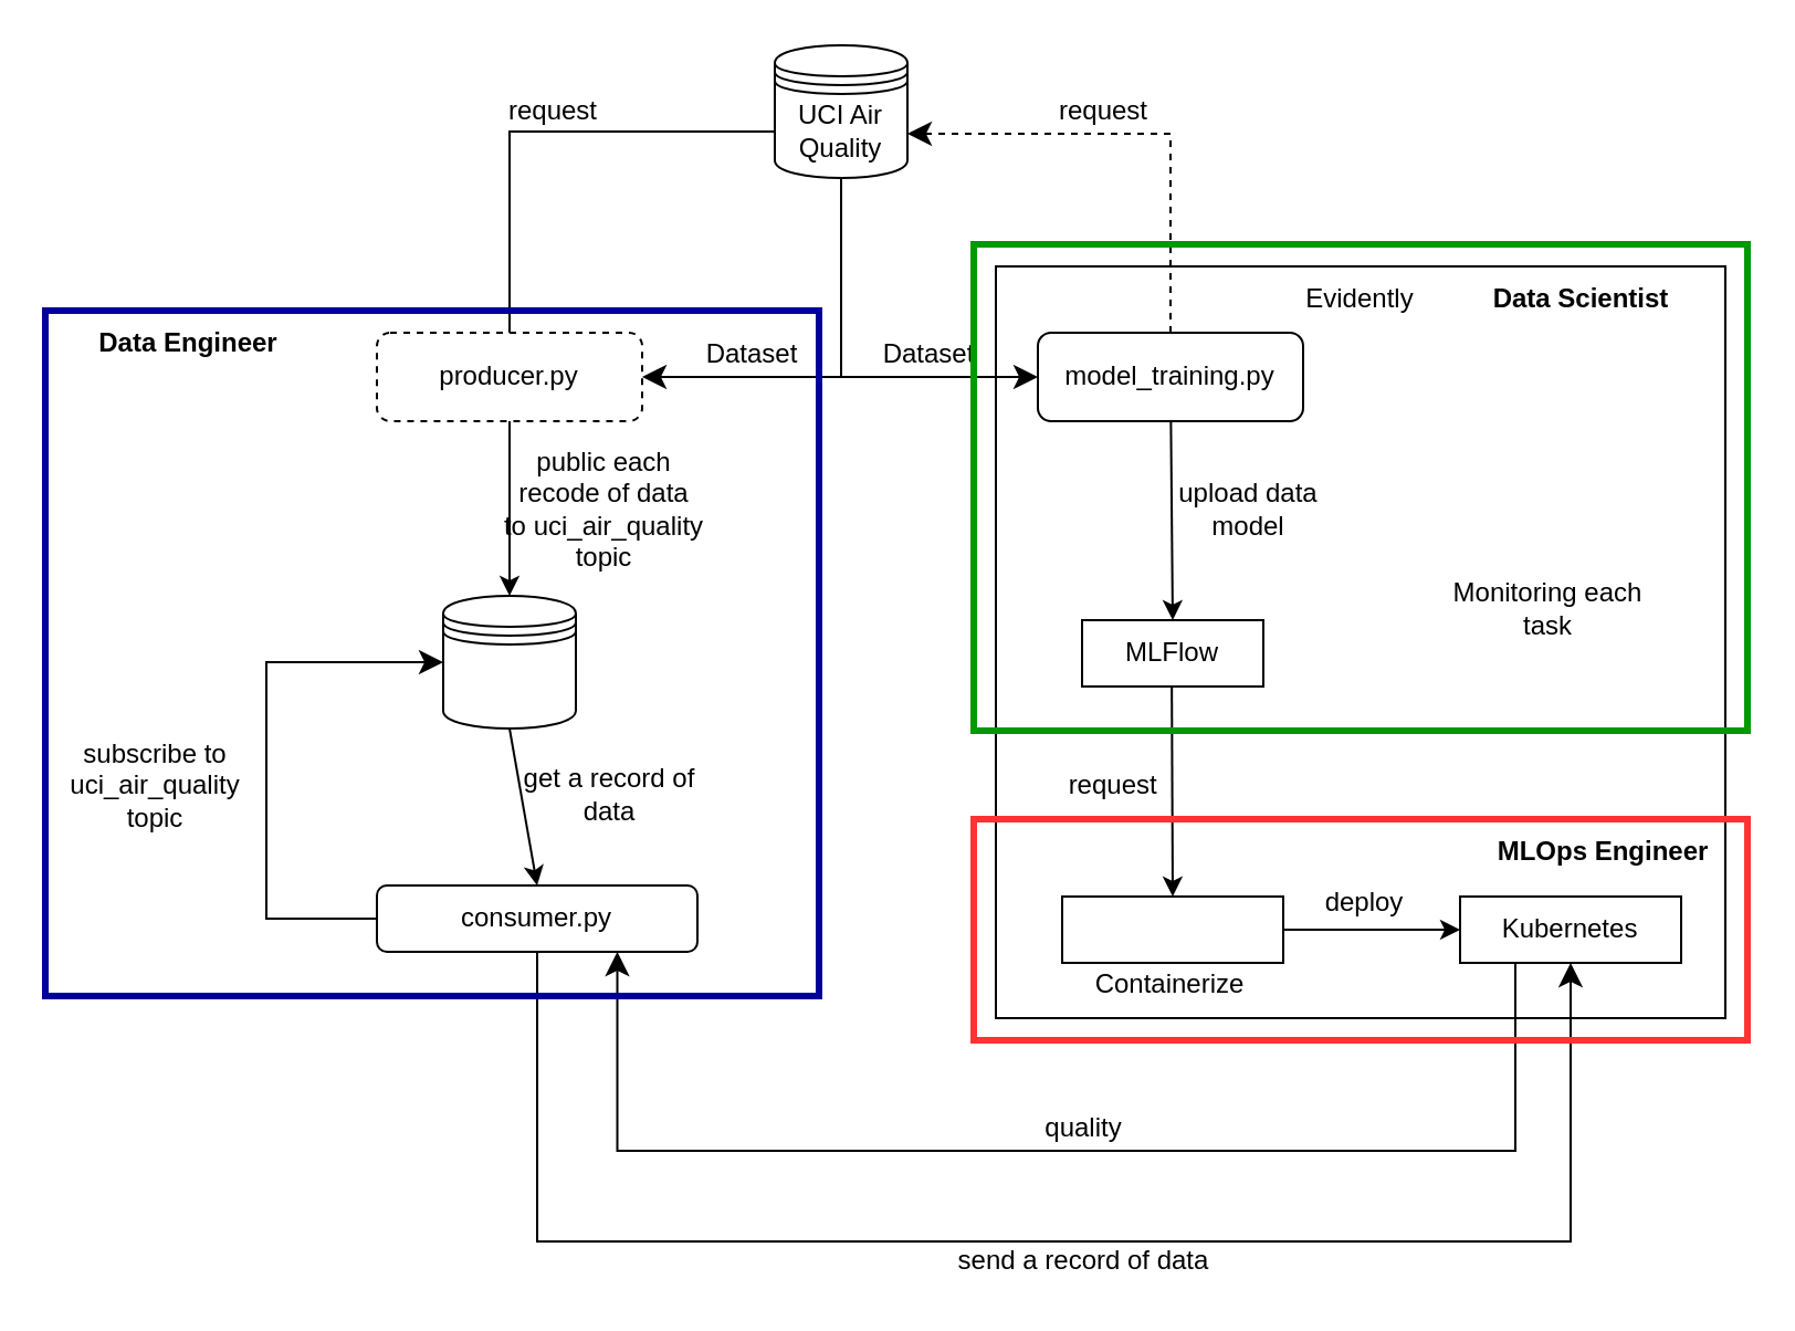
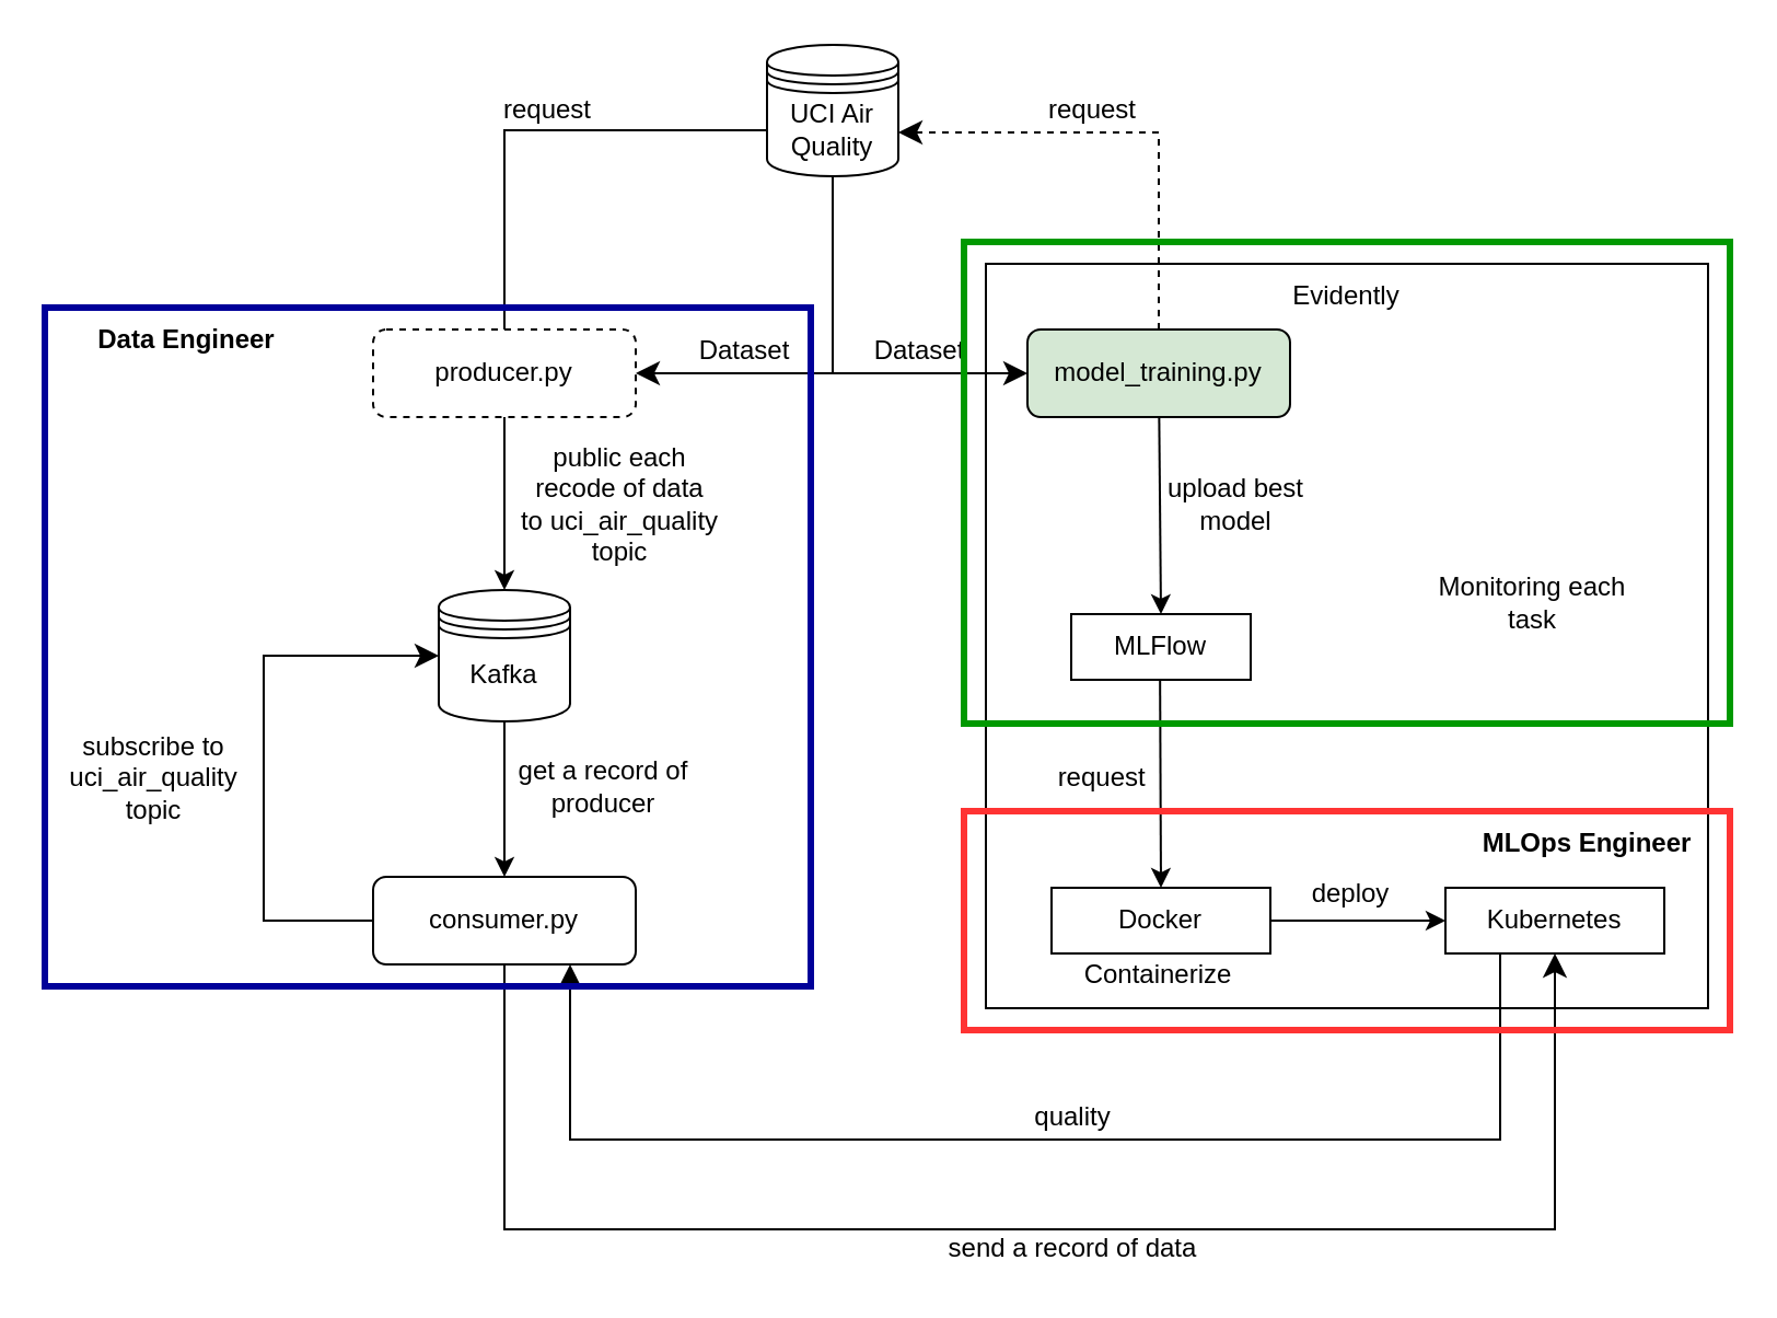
  <mxCell id="0" />
  <mxCell id="1" parent="0" />
  <mxCell id="2" value="" style="rounded=0;whiteSpace=wrap;html=1;" parent="1" vertex="1"><mxGeometry x="450" y="120" width="330" height="340" as="geometry" /></mxCell>
  <mxCell id="3" value="producer.py" style="rounded=1;whiteSpace=wrap;html=1;fontSize=12;glass=0;strokeWidth=1;shadow=0;dashed=1;" parent="1" vertex="1"><mxGeometry x="170" y="150" width="120" height="40" as="geometry" /></mxCell>
  <mxCell id="4" value="" style="group" parent="1" vertex="1" connectable="0"><mxGeometry x="350" y="20" width="60" height="60" as="geometry" /></mxCell>
  <mxCell id="5" value="" style="shape=datastore;whiteSpace=wrap;html=1;" parent="4" vertex="1"><mxGeometry width="60" height="60" as="geometry" /></mxCell>
  <mxCell id="6" value="UCI Air Quality" style="text;html=1;align=center;verticalAlign=middle;whiteSpace=wrap;rounded=0;" parent="4" vertex="1"><mxGeometry y="24" width="60" height="30" as="geometry" /></mxCell>
  <mxCell id="7" value="" style="edgeStyle=elbowEdgeStyle;elbow=vertical;endArrow=none;html=1;curved=0;rounded=0;endSize=8;startSize=8;exitX=0.5;exitY=0;exitDx=0;exitDy=0;entryX=0;entryY=0.5;entryDx=0;entryDy=0;" parent="1" source="3" target="6" edge="1"><mxGeometry width="50" height="50" relative="1" as="geometry"><mxPoint x="214" y="75" as="sourcePoint" /><mxPoint x="310" y="30" as="targetPoint" /><Array as="points"><mxPoint x="290" y="59" /></Array></mxGeometry></mxCell>
  <mxCell id="8" value="request" style="text;html=1;align=center;verticalAlign=middle;whiteSpace=wrap;rounded=0;" parent="1" vertex="1"><mxGeometry x="220" y="35" width="60" height="30" as="geometry" /></mxCell>
  <mxCell id="9" value="" style="edgeStyle=elbowEdgeStyle;elbow=vertical;endArrow=classic;html=1;curved=0;rounded=0;endSize=8;startSize=8;entryX=1;entryY=0.5;entryDx=0;entryDy=0;" parent="1" target="3" edge="1"><mxGeometry width="50" height="50" relative="1" as="geometry"><mxPoint x="380" y="80" as="sourcePoint" /><mxPoint x="440" y="80" as="targetPoint" /><Array as="points"><mxPoint x="350" y="170" /></Array></mxGeometry></mxCell>
  <mxCell id="10" value="Dataset" style="text;html=1;align=center;verticalAlign=middle;whiteSpace=wrap;rounded=0;" parent="1" vertex="1"><mxGeometry x="310" y="145" width="60" height="30" as="geometry" /></mxCell>
  <mxCell id="11" value="" style="group" parent="1" vertex="1" connectable="0"><mxGeometry x="200" y="269" width="60" height="60" as="geometry" /></mxCell>
  <mxCell id="12" value="" style="shape=datastore;whiteSpace=wrap;html=1;" parent="11" vertex="1"><mxGeometry width="60" height="60" as="geometry" /></mxCell>
+ <mxCell id="13" value="Kafka" style="text;html=1;align=center;verticalAlign=middle;whiteSpace=wrap;rounded=0;" parent="11" vertex="1"><mxGeometry y="24" width="60" height="30" as="geometry" /></mxCell>
  <mxCell id="14" value="" style="edgeStyle=elbowEdgeStyle;elbow=vertical;endArrow=classic;html=1;curved=0;rounded=0;endSize=8;startSize=8;exitX=0;exitY=0.5;exitDx=0;exitDy=0;entryX=0;entryY=0.5;entryDx=0;entryDy=0;" parent="1" source="17" target="12" edge="1"><mxGeometry width="50" height="50" relative="1" as="geometry"><mxPoint x="70" y="400" as="sourcePoint" /><mxPoint x="80" y="490" as="targetPoint" /><Array as="points"><mxPoint x="120" y="420" /></Array></mxGeometry></mxCell>
  <mxCell id="15" value="" style="endArrow=classic;html=1;rounded=0;entryX=0.5;entryY=0;entryDx=0;entryDy=0;exitX=0.5;exitY=1;exitDx=0;exitDy=0;" parent="1" source="3" target="12" edge="1"><mxGeometry width="50" height="50" relative="1" as="geometry"><mxPoint x="190" y="160" as="sourcePoint" /><mxPoint x="240" y="110" as="targetPoint" /></mxGeometry></mxCell>
- <mxCell id="16" value="public each recode of data&lt;div&gt;to&amp;nbsp;&lt;span style=&quot;background-color: transparent; color: light-dark(rgb(0, 0, 0), rgb(255, 255, 255));&quot;&gt;uci_air_quality topic&lt;/span&gt;&lt;/div&gt;" style="text;html=1;align=center;verticalAlign=middle;whiteSpace=wrap;rounded=0;" parent="1" vertex="1"><mxGeometry x="223" y="200" width="100" height="60" as="geometry" /></mxCell>
- <mxCell id="17" value="consumer.py" style="rounded=1;whiteSpace=wrap;html=1;fontSize=12;glass=0;strokeWidth=1;shadow=0;" parent="1" vertex="1"><mxGeometry x="170" y="400" width="145" height="30" as="geometry" /></mxCell>
+ <mxCell id="16" value="public each recode of data&lt;div&gt;to&amp;nbsp;&lt;span style=&quot;background-color: transparent; color: light-dark(rgb(0, 0, 0), rgb(255, 255, 255));&quot;&gt;uci_air_quality topic&lt;/span&gt;&lt;/div&gt;" style="text;html=1;align=center;verticalAlign=middle;whiteSpace=wrap;rounded=0;" parent="1" vertex="1"><mxGeometry x="233" y="200" width="100" height="60" as="geometry" /></mxCell>
+ <mxCell id="17" value="consumer.py" style="rounded=1;whiteSpace=wrap;html=1;fontSize=12;glass=0;strokeWidth=1;shadow=0;" parent="1" vertex="1"><mxGeometry x="170" y="400" width="120" height="40" as="geometry" /></mxCell>
  <mxCell id="18" value="" style="endArrow=classic;html=1;rounded=0;exitX=0.5;exitY=1;exitDx=0;exitDy=0;entryX=0.5;entryY=0;entryDx=0;entryDy=0;" parent="1" source="12" target="17" edge="1"><mxGeometry width="50" height="50" relative="1" as="geometry"><mxPoint x="250" y="350" as="sourcePoint" /><mxPoint x="230" y="380" as="targetPoint" /></mxGeometry></mxCell>
  <mxCell id="19" value="subscribe to uci_air_quality topic" style="text;html=1;align=center;verticalAlign=middle;whiteSpace=wrap;rounded=0;" parent="1" vertex="1"><mxGeometry x="20" y="340" width="100" height="30" as="geometry" /></mxCell>
- <mxCell id="20" value="get a record of data" style="text;html=1;align=center;verticalAlign=middle;whiteSpace=wrap;rounded=0;" parent="1" vertex="1"><mxGeometry x="233" y="340" width="85" height="38" as="geometry" /></mxCell>
- <mxCell id="21" value="model_training.py" style="rounded=1;whiteSpace=wrap;html=1;fontSize=12;glass=0;strokeWidth=1;shadow=0;" parent="1" vertex="1"><mxGeometry x="469" y="150" width="120" height="40" as="geometry" /></mxCell>
+ <mxCell id="20" value="get a record of producer" style="text;html=1;align=center;verticalAlign=middle;whiteSpace=wrap;rounded=0;" parent="1" vertex="1"><mxGeometry x="233" y="340" width="85" height="38" as="geometry" /></mxCell>
+ <mxCell id="21" value="model_training.py" style="rounded=1;whiteSpace=wrap;html=1;fontSize=12;glass=0;strokeWidth=1;shadow=0;fillColor=#d5e8d4;" parent="1" vertex="1"><mxGeometry x="469" y="150" width="120" height="40" as="geometry" /></mxCell>
  <mxCell id="22" value="" style="edgeStyle=elbowEdgeStyle;elbow=vertical;endArrow=classic;html=1;curved=0;rounded=0;endSize=8;startSize=8;exitX=0.5;exitY=0;exitDx=0;exitDy=0;dashed=1;" parent="1" source="21" target="6" edge="1"><mxGeometry width="50" height="50" relative="1" as="geometry"><mxPoint x="580" y="145" as="sourcePoint" /><mxPoint x="490" y="60" as="targetPoint" /><Array as="points"><mxPoint x="567" y="60" /></Array></mxGeometry></mxCell>
  <mxCell id="23" value="request" style="text;html=1;align=center;verticalAlign=middle;whiteSpace=wrap;rounded=0;" parent="1" vertex="1"><mxGeometry x="469" y="35" width="60" height="30" as="geometry" /></mxCell>
  <mxCell id="24" value="" style="edgeStyle=elbowEdgeStyle;elbow=vertical;endArrow=classic;html=1;curved=0;rounded=0;endSize=8;startSize=8;exitX=0.5;exitY=1;exitDx=0;exitDy=0;" parent="1" source="5" target="21" edge="1"><mxGeometry width="50" height="50" relative="1" as="geometry"><mxPoint x="390" y="90" as="sourcePoint" /><mxPoint x="400" y="160" as="targetPoint" /><Array as="points"><mxPoint x="390" y="170" /></Array></mxGeometry></mxCell>
  <mxCell id="25" value="Dataset" style="text;html=1;align=center;verticalAlign=middle;whiteSpace=wrap;rounded=0;" parent="1" vertex="1"><mxGeometry x="390" y="145" width="60" height="30" as="geometry" /></mxCell>
  <mxCell id="26" value="" style="endArrow=classic;html=1;rounded=0;entryX=0.5;entryY=0;entryDx=0;entryDy=0;" parent="1" source="21" target="31" edge="1"><mxGeometry width="50" height="50" relative="1" as="geometry"><mxPoint x="528.17" y="190" as="sourcePoint" /><mxPoint x="528" y="260" as="targetPoint" /></mxGeometry></mxCell>
- <mxCell id="27" value="upload data model" style="text;html=1;align=center;verticalAlign=middle;whiteSpace=wrap;rounded=0;" parent="1" vertex="1"><mxGeometry x="529" y="215" width="71" height="30" as="geometry" /></mxCell>
+ <mxCell id="27" value="upload best model" style="text;html=1;align=center;verticalAlign=middle;whiteSpace=wrap;rounded=0;" parent="1" vertex="1"><mxGeometry x="529" y="215" width="71" height="30" as="geometry" /></mxCell>
  <mxCell id="28" value="" style="rounded=0;whiteSpace=wrap;html=1;verticalAlign=middle;" parent="1" vertex="1"><mxGeometry x="480" y="405" width="100" height="30" as="geometry" /></mxCell>
  <mxCell id="29" value="Containerize" style="text;html=1;align=center;verticalAlign=middle;whiteSpace=wrap;rounded=0;" parent="1" vertex="1"><mxGeometry x="479" y="430" width="100" height="30" as="geometry" /></mxCell>
  <mxCell id="30" value="" style="edgeStyle=elbowEdgeStyle;elbow=vertical;endArrow=classic;html=1;curved=0;rounded=0;endSize=8;startSize=8;exitX=0.5;exitY=1;exitDx=0;exitDy=0;entryX=0.5;entryY=1;entryDx=0;entryDy=0;" parent="1" source="17" target="34" edge="1"><mxGeometry width="50" height="50" relative="1" as="geometry"><mxPoint x="390" y="490" as="sourcePoint" /><mxPoint x="359" y="606" as="targetPoint" /><Array as="points"><mxPoint x="310" y="561" /></Array></mxGeometry></mxCell>
  <mxCell id="31" value="" style="rounded=0;whiteSpace=wrap;html=1;verticalAlign=middle;" parent="1" vertex="1"><mxGeometry x="489" y="280" width="82" height="30" as="geometry" /></mxCell>
  <mxCell id="32" value="MLFlow" style="text;html=1;align=center;verticalAlign=middle;whiteSpace=wrap;rounded=0;" parent="1" vertex="1"><mxGeometry x="500" y="285" width="60" height="20" as="geometry" /></mxCell>
  <mxCell id="33" value="request&amp;nbsp;" style="text;html=1;align=center;verticalAlign=middle;whiteSpace=wrap;rounded=0;" parent="1" vertex="1"><mxGeometry x="480" y="340" width="50" height="30" as="geometry" /></mxCell>
  <mxCell id="34" value="" style="rounded=0;whiteSpace=wrap;html=1;verticalAlign=middle;" parent="1" vertex="1"><mxGeometry x="660" y="405" width="100" height="30" as="geometry" /></mxCell>
  <mxCell id="35" value="" style="endArrow=classic;html=1;rounded=0;entryX=0;entryY=0.5;entryDx=0;entryDy=0;exitX=1;exitY=0.5;exitDx=0;exitDy=0;" parent="1" source="28" target="34" edge="1"><mxGeometry width="50" height="50" relative="1" as="geometry"><mxPoint x="670" y="295" as="sourcePoint" /><mxPoint x="670" y="385" as="targetPoint" /></mxGeometry></mxCell>
  <mxCell id="36" value="Kubernetes" style="text;html=1;align=center;verticalAlign=middle;whiteSpace=wrap;rounded=0;" parent="1" vertex="1"><mxGeometry x="680" y="410" width="60" height="20" as="geometry" /></mxCell>
+ <mxCell id="37" value="Docker" style="text;html=1;align=center;verticalAlign=middle;whiteSpace=wrap;rounded=0;" parent="1" vertex="1"><mxGeometry x="500" y="410" width="60" height="20" as="geometry" /></mxCell>
  <mxCell id="38" value="deploy" style="text;html=1;align=center;verticalAlign=middle;whiteSpace=wrap;rounded=0;" parent="1" vertex="1"><mxGeometry x="592" y="393" width="50" height="30" as="geometry" /></mxCell>
  <mxCell id="39" value="send a record of data" style="text;html=1;align=center;verticalAlign=middle;whiteSpace=wrap;rounded=0;" parent="1" vertex="1"><mxGeometry x="430" y="560" width="120" height="20" as="geometry" /></mxCell>
  <mxCell id="40" value="" style="edgeStyle=elbowEdgeStyle;elbow=vertical;endArrow=classic;html=1;curved=0;rounded=0;endSize=8;startSize=8;exitX=0.25;exitY=1;exitDx=0;exitDy=0;entryX=0.75;entryY=1;entryDx=0;entryDy=0;" parent="1" source="34" target="17" edge="1"><mxGeometry width="50" height="50" relative="1" as="geometry"><mxPoint x="642" y="470" as="sourcePoint" /><mxPoint x="242" y="730" as="targetPoint" /><Array as="points"><mxPoint x="480" y="520" /></Array></mxGeometry></mxCell>
  <mxCell id="41" value="quality" style="text;html=1;align=center;verticalAlign=middle;whiteSpace=wrap;rounded=0;" parent="1" vertex="1"><mxGeometry x="430" y="500" width="120" height="20" as="geometry" /></mxCell>
  <mxCell id="42" value="" style="endArrow=classic;html=1;rounded=0;entryX=0.5;entryY=0;entryDx=0;entryDy=0;" parent="1" target="28" edge="1"><mxGeometry width="50" height="50" relative="1" as="geometry"><mxPoint x="529.58" y="310" as="sourcePoint" /><mxPoint x="530" y="390" as="targetPoint" /></mxGeometry></mxCell>
  <mxCell id="43" value="Evidently" style="text;html=1;align=center;verticalAlign=middle;whiteSpace=wrap;rounded=0;fontStyle=0" parent="1" vertex="1"><mxGeometry x="585" y="125" width="60" height="20" as="geometry" /></mxCell>
  <mxCell id="44" value="Monitoring each task" style="text;html=1;align=center;verticalAlign=middle;whiteSpace=wrap;rounded=0;" parent="1" vertex="1"><mxGeometry x="650" y="260" width="100" height="30" as="geometry" /></mxCell>
  <mxCell id="45" value="" style="rounded=0;whiteSpace=wrap;html=1;fillColor=none;strokeWidth=3;strokeColor=#FF3333;" parent="1" vertex="1"><mxGeometry x="440" y="370" width="350" height="100" as="geometry" /></mxCell>
  <mxCell id="46" value="" style="rounded=0;whiteSpace=wrap;html=1;fillColor=none;strokeWidth=3;strokeColor=light-dark(#009900,#FF7777);" parent="1" vertex="1"><mxGeometry x="440" y="110" width="350" height="220" as="geometry" /></mxCell>
  <mxCell id="47" value="" style="rounded=0;whiteSpace=wrap;html=1;fillColor=none;strokeWidth=3;strokeColor=light-dark(#000099,#FF7777);" parent="1" vertex="1"><mxGeometry x="20" y="140" width="350" height="310" as="geometry" /></mxCell>
  <mxCell id="48" value="Data Engineer" style="text;html=1;align=center;verticalAlign=middle;whiteSpace=wrap;rounded=0;fontStyle=1" parent="1" vertex="1"><mxGeometry x="20" y="140" width="130" height="30" as="geometry" /></mxCell>
- <mxCell id="49" value="Data Scientist" style="text;html=1;align=center;verticalAlign=middle;whiteSpace=wrap;rounded=0;fontStyle=1" parent="1" vertex="1"><mxGeometry x="650" y="120" width="130" height="30" as="geometry" /></mxCell>
  <mxCell id="50" value="MLOps Engineer" style="text;html=1;align=center;verticalAlign=middle;whiteSpace=wrap;rounded=0;fontStyle=1" parent="1" vertex="1"><mxGeometry x="660" y="370" width="130" height="30" as="geometry" /></mxCell>
